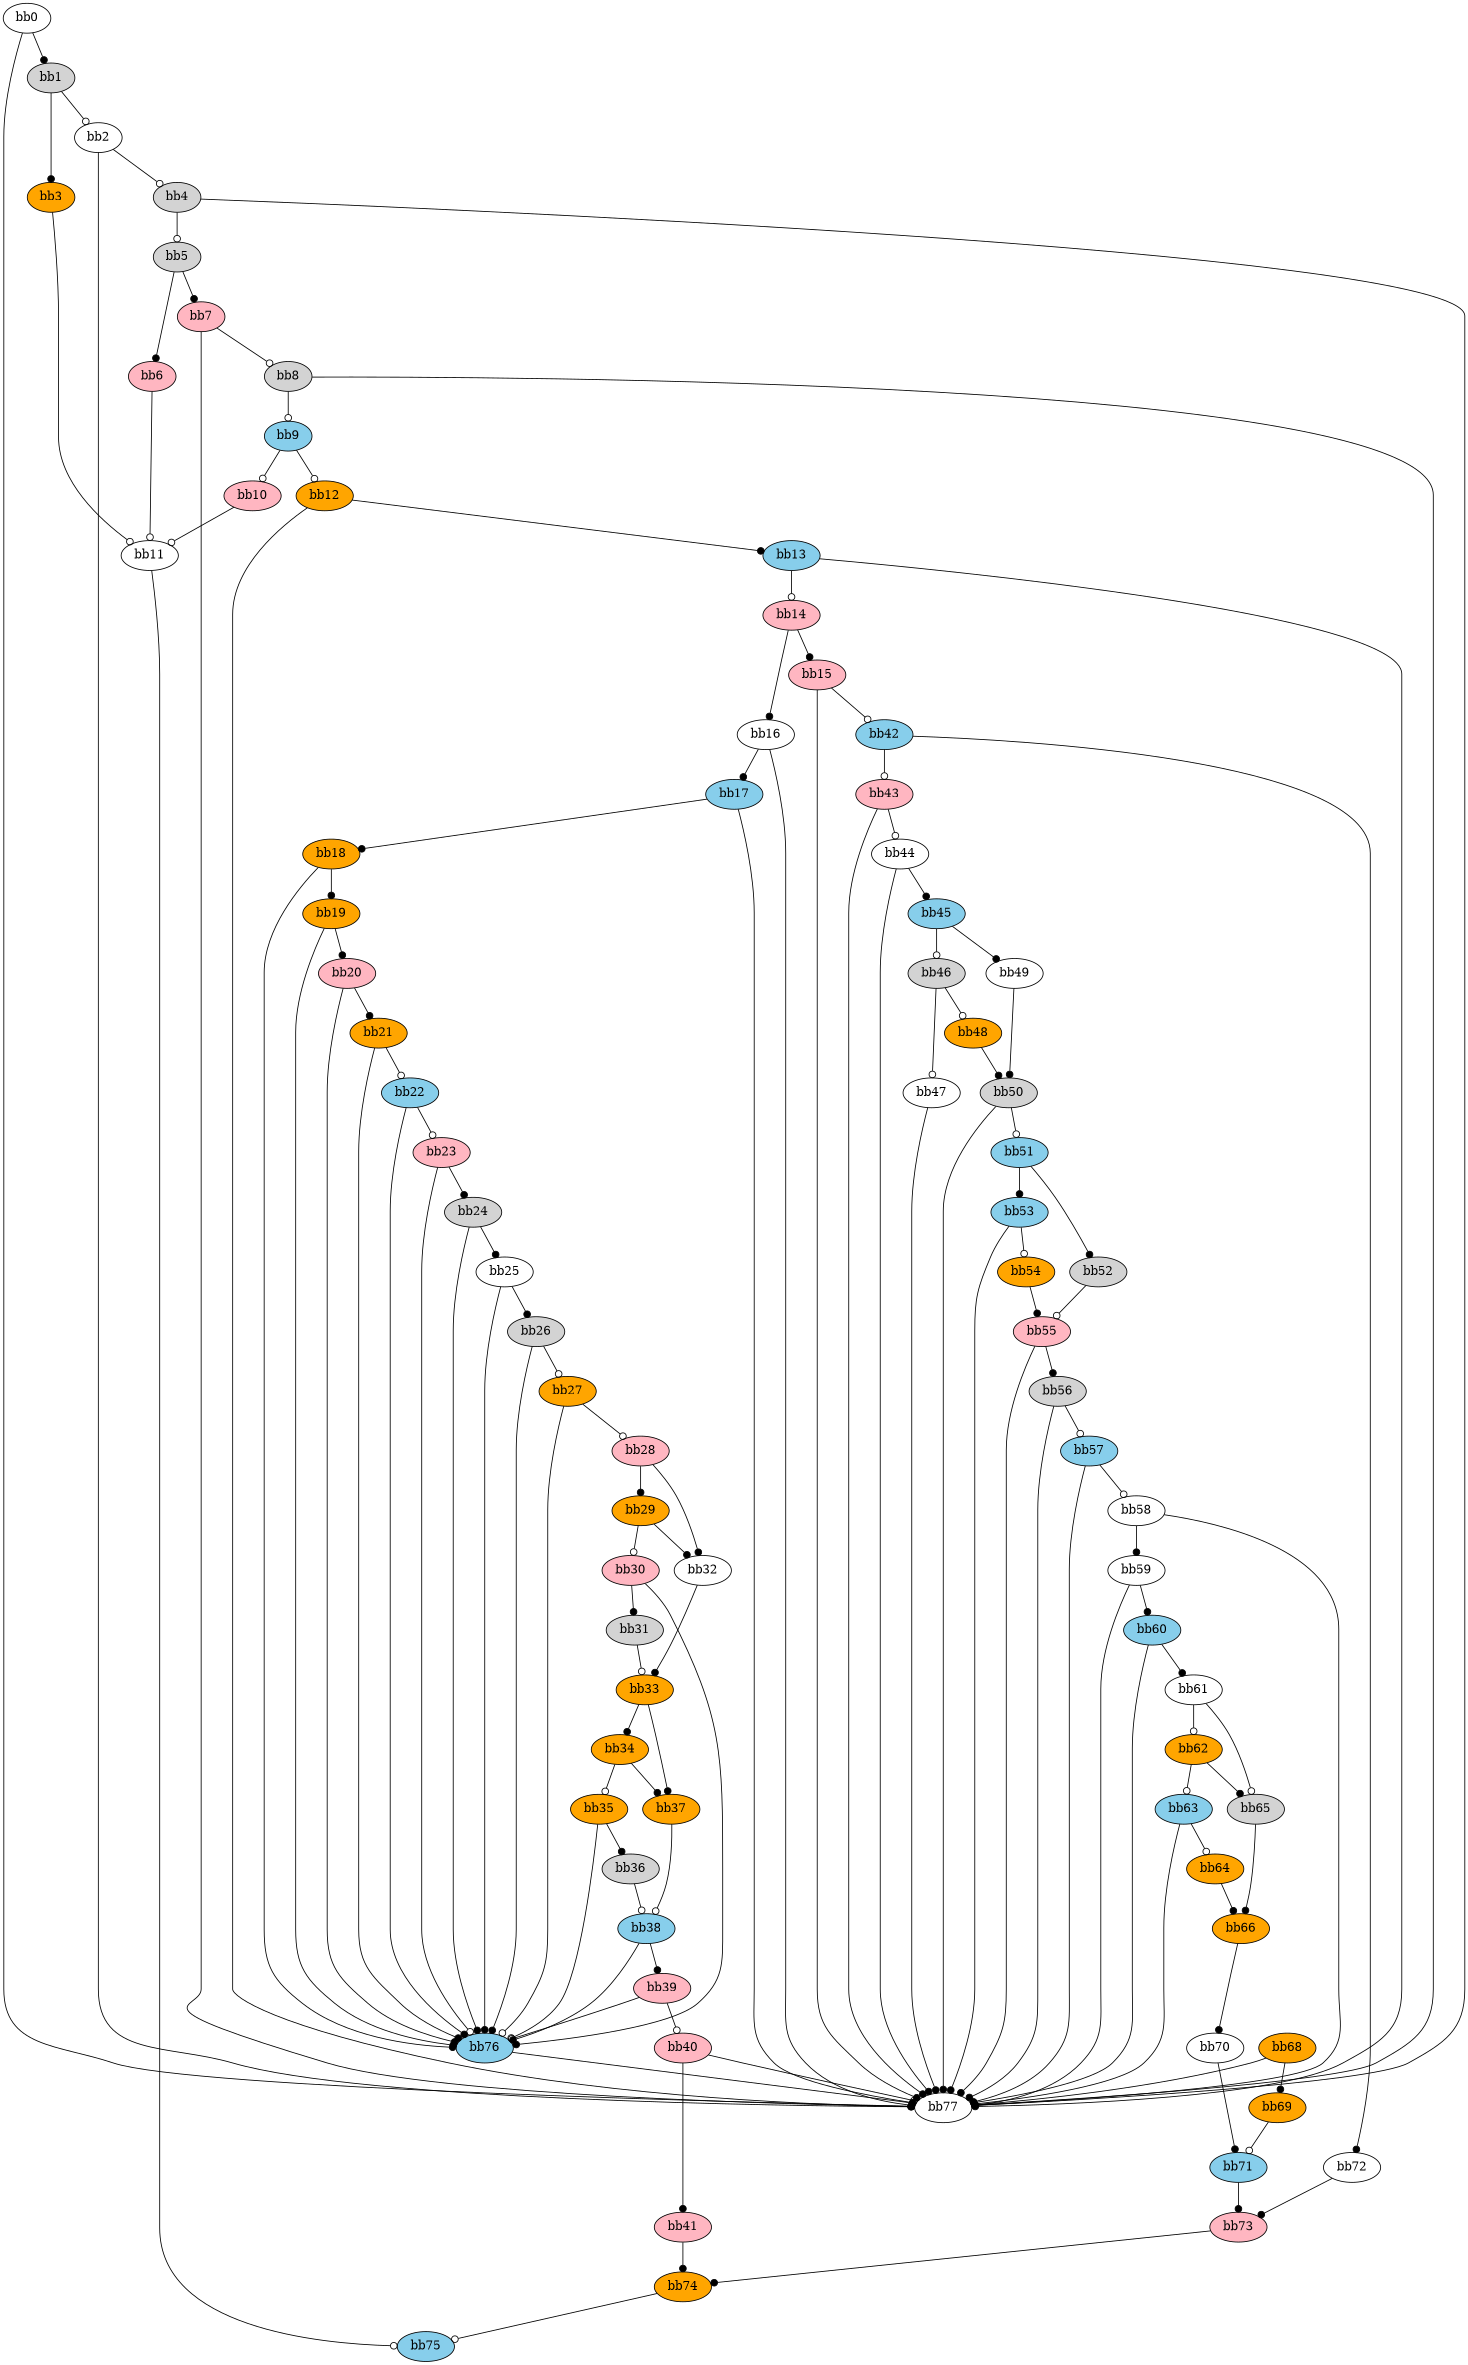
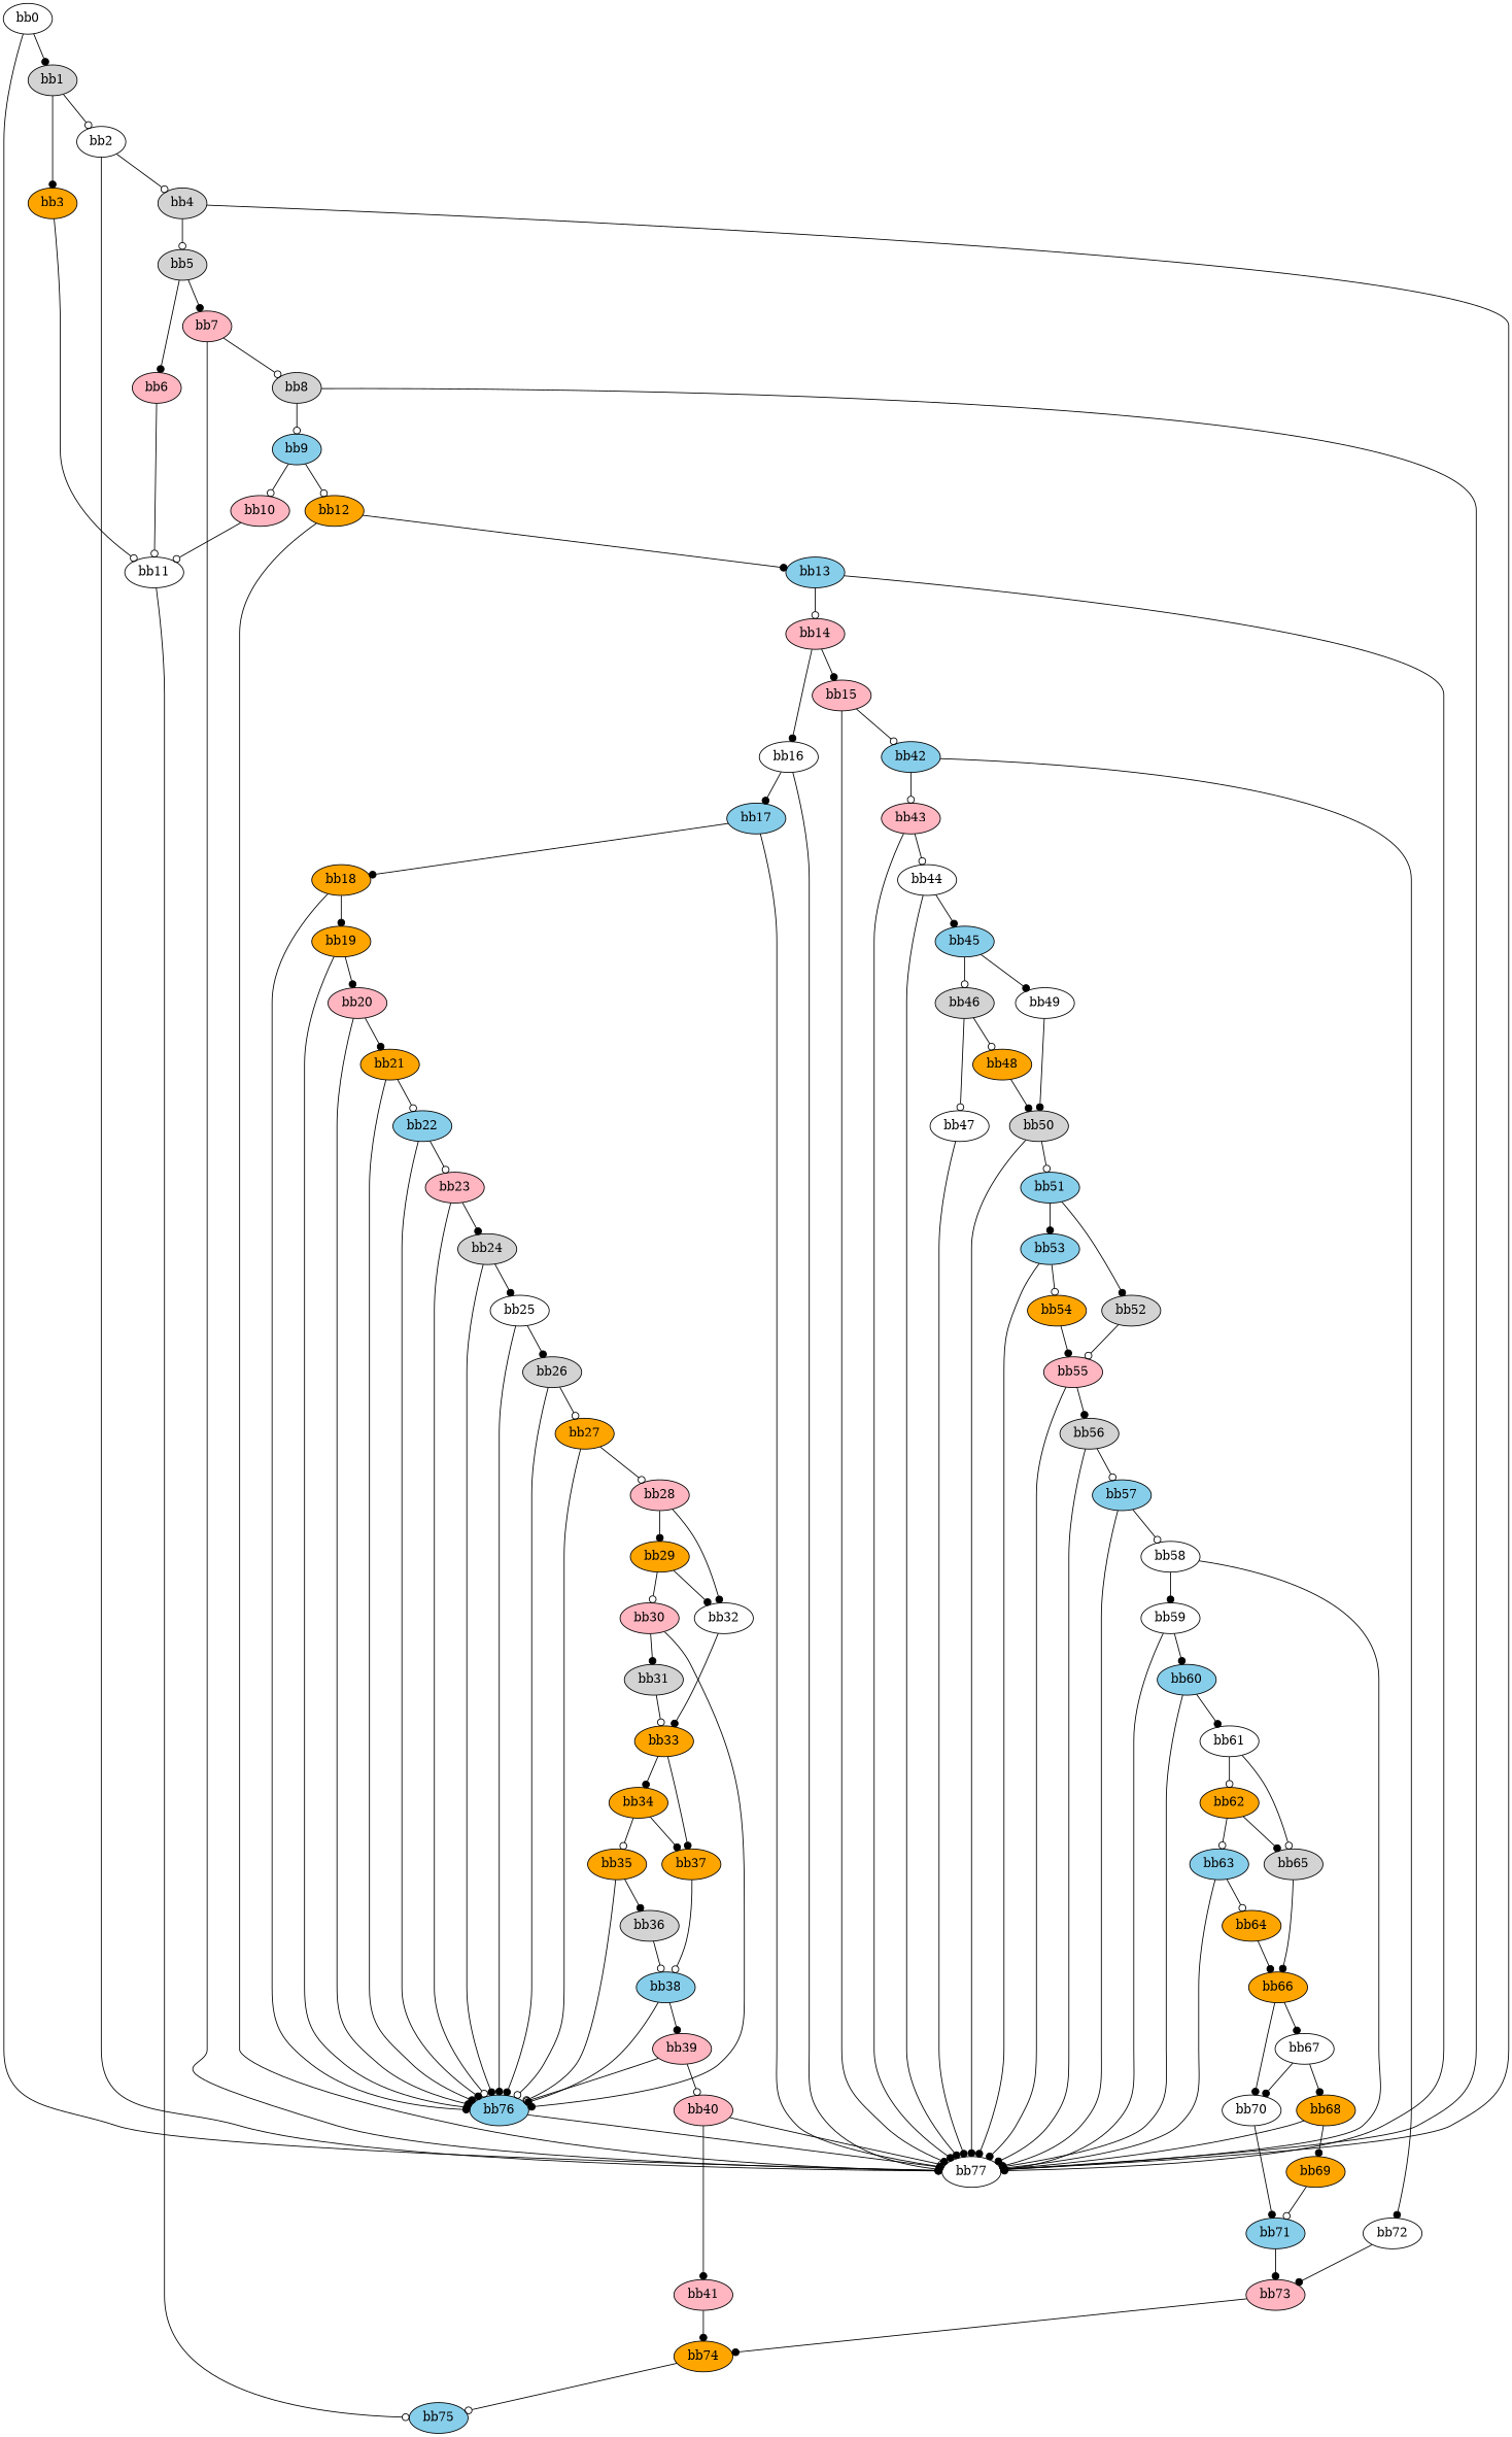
  digraph {
    node [fillcolor=orange style=filled]
    edge [arrowhead=dot]
    n1 [fillcolor=white label="bb0\l"]
    n2 [fillcolor=lightgrey label="bb1\l"]
    n3 [fillcolor=white label="bb77\l"]
    n4 [fillcolor=white label="bb2\l"]
    n5 [label="bb3\l"]
    n6 [fillcolor=lightgrey label="bb4\l"]
    n7 [fillcolor=white label="bb11\l"]
    n8 [fillcolor=lightgrey label="bb5\l"]
    n9 [fillcolor=skyblue label="bb75\l"]
    n10 [fillcolor=lightpink label="bb6\l"]
    n11 [fillcolor=lightpink label="bb7\l"]
    n12 [fillcolor=lightgrey label="bb8\l"]
    n13 [fillcolor=skyblue label="bb9\l"]
    n14 [fillcolor=lightpink label="bb10\l"]
    n15 [label="bb12\l"]
    n16 [fillcolor=skyblue label="bb13\l"]
    n17 [fillcolor=lightpink label="bb14\l"]
    n18 [fillcolor=lightpink label="bb15\l"]
    n19 [fillcolor=white label="bb16\l"]
    n20 [fillcolor=skyblue label="bb42\l"]
    n21 [fillcolor=skyblue label="bb17\l"]
    n22 [fillcolor=lightpink label="bb43\l"]
    n23 [fillcolor=white label="bb72\l"]
    n24 [label="bb18\l"]
    n25 [label="bb19\l"]
    n26 [fillcolor=skyblue label="bb76\l"]
    n27 [fillcolor=lightpink label="bb20\l"]
    n28 [label="bb21\l"]
    n29 [fillcolor=skyblue label="bb22\l"]
    n30 [fillcolor=lightpink label="bb23\l"]
    n31 [fillcolor=lightgrey label="bb24\l"]
    n32 [fillcolor=white label="bb25\l"]
    n33 [fillcolor=lightgrey label="bb26\l"]
    n34 [label="bb27\l"]
    n35 [fillcolor=lightpink label="bb28\l"]
    n36 [label="bb29\l"]
    n37 [fillcolor=white label="bb32\l"]
    n38 [fillcolor=lightpink label="bb30\l"]
    n39 [label="bb33\l"]
    n40 [fillcolor=lightgrey label="bb31\l"]
    n41 [label="bb34\l"]
    n42 [label="bb37\l"]
    n43 [label="bb35\l"]
    n44 [fillcolor=skyblue label="bb38\l"]
    n45 [fillcolor=lightgrey label="bb36\l"]
    n46 [fillcolor=lightpink label="bb39\l"]
    n47 [fillcolor=lightpink label="bb40\l"]
    n48 [fillcolor=lightpink label="bb41\l"]
    n49 [label="bb74\l"]
    n50 [fillcolor=white label="bb44\l"]
    n51 [fillcolor=lightpink label="bb73\l"]
    n52 [fillcolor=skyblue label="bb45\l"]
    n53 [fillcolor=lightgrey label="bb46\l"]
    n54 [fillcolor=white label="bb49\l"]
    n55 [fillcolor=white label="bb47\l"]
    n56 [label="bb48\l"]
    n57 [fillcolor=lightgrey label="bb50\l"]
    n58 [fillcolor=skyblue label="bb51\l"]
    n59 [fillcolor=lightgrey label="bb52\l"]
    n60 [fillcolor=skyblue label="bb53\l"]
    n61 [fillcolor=lightpink label="bb55\l"]
    n62 [label="bb54\l"]
    n63 [fillcolor=lightgrey label="bb56\l"]
    n64 [fillcolor=skyblue label="bb57\l"]
    n65 [fillcolor=white label="bb58\l"]
    n66 [fillcolor=white label="bb59\l"]
    n67 [fillcolor=skyblue label="bb60\l"]
    n68 [fillcolor=white label="bb61\l"]
    n69 [label="bb62\l"]
    n70 [fillcolor=lightgrey label="bb65\l"]
    n71 [fillcolor=skyblue label="bb63\l"]
    n72 [label="bb66\l"]
    n73 [label="bb64\l"]
+   n74 [fillcolor=white label="bb67\l"]
    n75 [fillcolor=white label="bb70\l"]
    n76 [label="bb68\l"]
    n77 [fillcolor=skyblue label="bb71\l"]
    n78 [label="bb69\l"]
    n1 -> n2
    n1 -> n3 [arrowhead=odot]
    n2 -> n4 [arrowhead=odot]
    n2 -> n5
    n4 -> n3
    n4 -> n6 [arrowhead=odot]
    n5 -> n7 [arrowhead=odot]
    n6 -> n3 [arrowhead=odot]
    n6 -> n8 [arrowhead=odot]
    n7 -> n9 [arrowhead=odot]
    n8 -> n10
    n8 -> n11
    n10 -> n7 [arrowhead=odot]
    n11 -> n3
    n11 -> n12 [arrowhead=odot]
    n12 -> n3
    n12 -> n13 [arrowhead=odot]
    n13 -> n14 [arrowhead=odot]
    n13 -> n15 [arrowhead=odot]
    n14 -> n7 [arrowhead=odot]
    n15 -> n3
    n15 -> n16
    n16 -> n3
    n16 -> n17 [arrowhead=odot]
    n17 -> n18
    n17 -> n19
    n18 -> n3
    n18 -> n20 [arrowhead=odot]
    n19 -> n3 [arrowhead=odot]
    n19 -> n21
    n20 -> n22 [arrowhead=odot]
    n20 -> n23
    n21 -> n3 [arrowhead=odot]
    n21 -> n24
    n22 -> n3
    n22 -> n50 [arrowhead=odot]
    n23 -> n51
    n24 -> n25
    n24 -> n26
    n25 -> n26
    n25 -> n27
    n26 -> n3
    n27 -> n26
    n27 -> n28
    n28 -> n26
    n28 -> n29 [arrowhead=odot]
    n29 -> n26
    n29 -> n30 [arrowhead=odot]
    n30 -> n26 [arrowhead=odot]
    n30 -> n31
    n31 -> n26
    n31 -> n32
    n32 -> n26
    n32 -> n33
    n33 -> n26
    n33 -> n34 [arrowhead=odot]
    n34 -> n26 [arrowhead=odot]
    n34 -> n35 [arrowhead=odot]
    n35 -> n36
    n35 -> n37
    n36 -> n37
    n36 -> n38 [arrowhead=odot]
    n37 -> n39
    n38 -> n26
    n38 -> n40
    n39 -> n41
    n39 -> n42
    n40 -> n39 [arrowhead=odot]
    n41 -> n42
    n41 -> n43 [arrowhead=odot]
    n42 -> n44 [arrowhead=odot]
    n43 -> n26 [arrowhead=odot]
    n43 -> n45
    n44 -> n26
    n44 -> n46
    n45 -> n44 [arrowhead=odot]
    n46 -> n26 [arrowhead=odot]
    n46 -> n47 [arrowhead=odot]
    n47 -> n3 [arrowhead=odot]
    n47 -> n48
    n48 -> n49
    n49 -> n9 [arrowhead=odot]
    n50 -> n3
    n50 -> n52
    n51 -> n49
    n52 -> n53 [arrowhead=odot]
    n52 -> n54
    n53 -> n55 [arrowhead=odot]
    n53 -> n56 [arrowhead=odot]
    n54 -> n57
    n55 -> n3
    n56 -> n57
    n57 -> n3
    n57 -> n58 [arrowhead=odot]
    n58 -> n59
    n58 -> n60
    n59 -> n61 [arrowhead=odot]
    n60 -> n3
    n60 -> n62 [arrowhead=odot]
    n61 -> n3
    n61 -> n63
    n62 -> n61
    n63 -> n3
    n63 -> n64 [arrowhead=odot]
    n64 -> n3
    n64 -> n65 [arrowhead=odot]
    n65 -> n3
    n65 -> n66
    n66 -> n3 [arrowhead=odot]
    n66 -> n67
    n67 -> n3 [arrowhead=odot]
    n67 -> n68
    n68 -> n69 [arrowhead=odot]
    n68 -> n70 [arrowhead=odot]
    n69 -> n70
    n69 -> n71 [arrowhead=odot]
    n70 -> n72
    n71 -> n3
    n71 -> n73 [arrowhead=odot]
+   n72 -> n74
    n72 -> n75
    n73 -> n72
+   n74 -> n75
+   n74 -> n76
    n75 -> n77
    n76 -> n3 [arrowhead=odot]
    n76 -> n78
    n77 -> n51
    n78 -> n77 [arrowhead=odot]
  }
